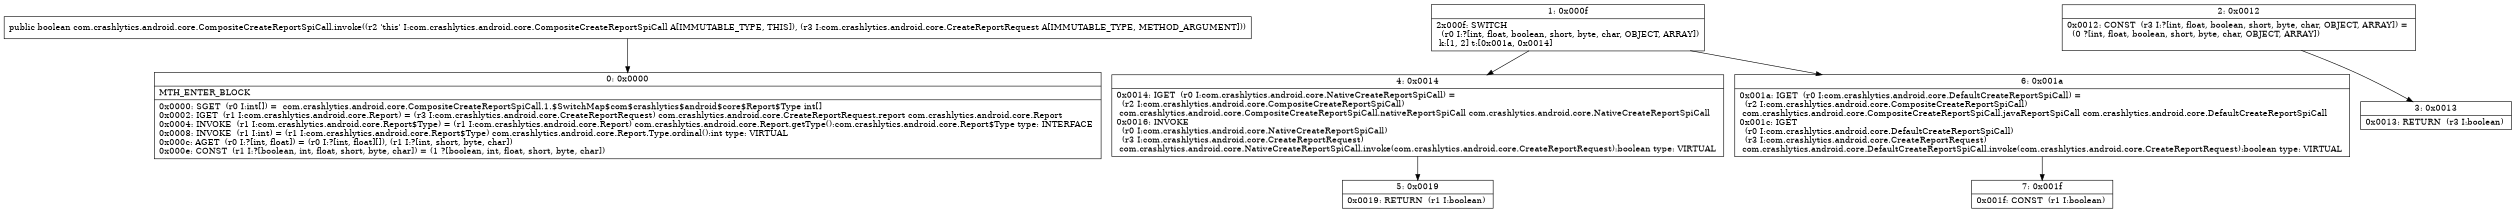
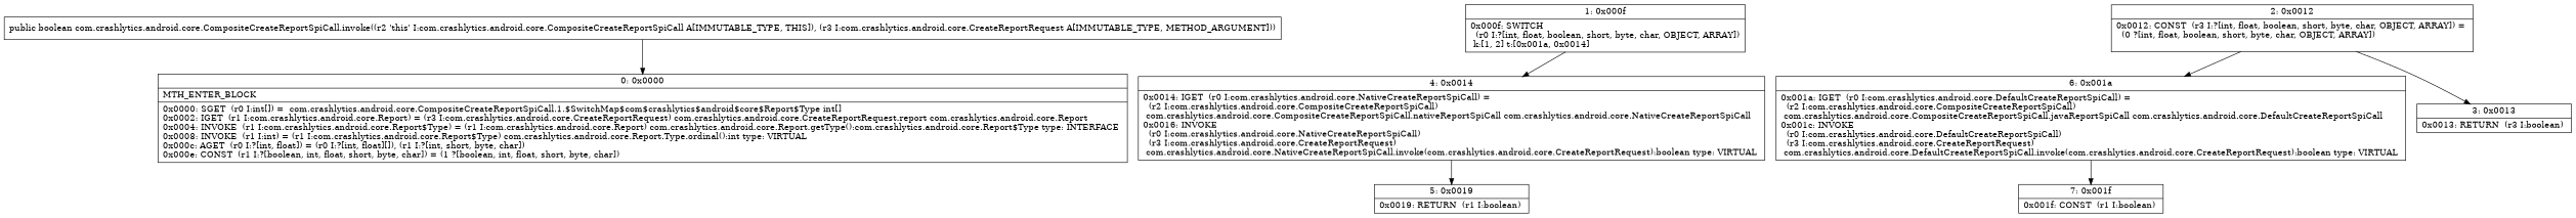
  digraph {
    node [shape=record]
    n1 [label="{0\:\ 0x0000|MTH_ENTER_BLOCK\l|0x0000: SGET  (r0 I:int[]) =  com.crashlytics.android.core.CompositeCreateReportSpiCall.1.$SwitchMap$com$crashlytics$android$core$Report$Type int[] \l0x0002: IGET  (r1 I:com.crashlytics.android.core.Report) = (r3 I:com.crashlytics.android.core.CreateReportRequest) com.crashlytics.android.core.CreateReportRequest.report com.crashlytics.android.core.Report \l0x0004: INVOKE  (r1 I:com.crashlytics.android.core.Report$Type) = (r1 I:com.crashlytics.android.core.Report) com.crashlytics.android.core.Report.getType():com.crashlytics.android.core.Report$Type type: INTERFACE \l0x0008: INVOKE  (r1 I:int) = (r1 I:com.crashlytics.android.core.Report$Type) com.crashlytics.android.core.Report.Type.ordinal():int type: VIRTUAL \l0x000c: AGET  (r0 I:?[int, float]) = (r0 I:?[int, float][]), (r1 I:?[int, short, byte, char]) \l0x000e: CONST  (r1 I:?[boolean, int, float, short, byte, char]) = (1 ?[boolean, int, float, short, byte, char]) \l}"]
-   n2 [label="{1\:\ 0x000f|2x000f: SWITCH  \l  (r0 I:?[int, float, boolean, short, byte, char, OBJECT, ARRAY])\l k:[1, 2] t:[0x001a, 0x0014] \l}"]
+   n2 [label="{1\:\ 0x000f|0x000f: SWITCH  \l  (r0 I:?[int, float, boolean, short, byte, char, OBJECT, ARRAY])\l k:[1, 2] t:[0x001a, 0x0014] \l}"]
    n3 [label="{4\:\ 0x0014|0x0014: IGET  (r0 I:com.crashlytics.android.core.NativeCreateReportSpiCall) = \l  (r2 I:com.crashlytics.android.core.CompositeCreateReportSpiCall)\l com.crashlytics.android.core.CompositeCreateReportSpiCall.nativeReportSpiCall com.crashlytics.android.core.NativeCreateReportSpiCall \l0x0016: INVOKE  \l  (r0 I:com.crashlytics.android.core.NativeCreateReportSpiCall)\l  (r3 I:com.crashlytics.android.core.CreateReportRequest)\l com.crashlytics.android.core.NativeCreateReportSpiCall.invoke(com.crashlytics.android.core.CreateReportRequest):boolean type: VIRTUAL \l}"]
-   n4 [label="{6\:\ 0x001a|0x001a: IGET  (r0 I:com.crashlytics.android.core.DefaultCreateReportSpiCall) = \l  (r2 I:com.crashlytics.android.core.CompositeCreateReportSpiCall)\l com.crashlytics.android.core.CompositeCreateReportSpiCall.javaReportSpiCall com.crashlytics.android.core.DefaultCreateReportSpiCall \l0x001c: IGET  \l  (r0 I:com.crashlytics.android.core.DefaultCreateReportSpiCall)\l  (r3 I:com.crashlytics.android.core.CreateReportRequest)\l com.crashlytics.android.core.DefaultCreateReportSpiCall.invoke(com.crashlytics.android.core.CreateReportRequest):boolean type: VIRTUAL \l}"]
+   n4 [label="{6\:\ 0x001a|0x001a: IGET  (r0 I:com.crashlytics.android.core.DefaultCreateReportSpiCall) = \l  (r2 I:com.crashlytics.android.core.CompositeCreateReportSpiCall)\l com.crashlytics.android.core.CompositeCreateReportSpiCall.javaReportSpiCall com.crashlytics.android.core.DefaultCreateReportSpiCall \l0x001c: INVOKE  \l  (r0 I:com.crashlytics.android.core.DefaultCreateReportSpiCall)\l  (r3 I:com.crashlytics.android.core.CreateReportRequest)\l com.crashlytics.android.core.DefaultCreateReportSpiCall.invoke(com.crashlytics.android.core.CreateReportRequest):boolean type: VIRTUAL \l}"]
    n5 [label="{2\:\ 0x0012|0x0012: CONST  (r3 I:?[int, float, boolean, short, byte, char, OBJECT, ARRAY]) = \l  (0 ?[int, float, boolean, short, byte, char, OBJECT, ARRAY])\l \l}"]
    n6 [label="{3\:\ 0x0013|0x0013: RETURN  (r3 I:boolean) \l}"]
    n7 [label="{5\:\ 0x0019|0x0019: RETURN  (r1 I:boolean) \l}"]
    n8 [label="{7\:\ 0x001f|0x001f: CONST  (r1 I:boolean) \l}"]
    n9 [label="{public boolean com.crashlytics.android.core.CompositeCreateReportSpiCall.invoke((r2 'this' I:com.crashlytics.android.core.CompositeCreateReportSpiCall A[IMMUTABLE_TYPE, THIS]), (r3 I:com.crashlytics.android.core.CreateReportRequest A[IMMUTABLE_TYPE, METHOD_ARGUMENT])) }"]
    n2 -> n3
-   n2 -> n4
+   n5 -> n4
    n3 -> n7
    n4 -> n8
    n5 -> n6
    n9 -> n1
  }
